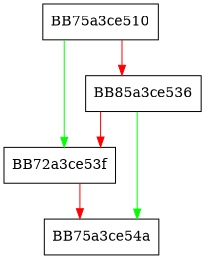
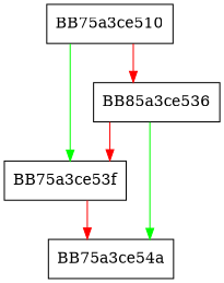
  digraph {
    splines=ortho
    node [shape=box]
    edge [color=red]
    n1 [label=BB85a3ce536]
    BB75a3ce510
-   BB75a3ce53f [label=BB72a3ce53f]
+   BB75a3ce53f
    BB75a3ce54a
    n1 -> BB75a3ce53f
    n1 -> BB75a3ce54a [color=green]
    BB75a3ce510 -> n1
    BB75a3ce510 -> BB75a3ce53f [color=green]
    BB75a3ce53f -> BB75a3ce54a
  }
